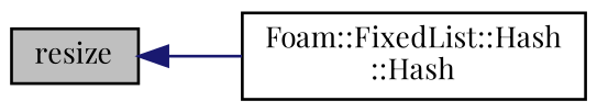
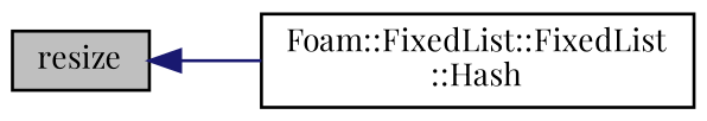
  digraph {
    rankdir=LR
    fontname="Playfair Display"
    node [color=black fontname="Playfair Display" fontsize=10 shape=record]
    n1 [fillcolor=grey75 fontcolor=black height=0.2 label=resize style=filled width=0.4]
-   n2 [height=0.2 label="Foam::FixedList::Hash\l::Hash" width=0.4]
+   n2 [height=0.2 label="Foam::FixedList::FixedList\l::Hash" width=0.4]
    n1 -> n2 [color=midnightblue dir=back fontname="Playfair Display" fontsize=10 labelfontname=FreeSans labelfontsize=10 style=solid]
  }
